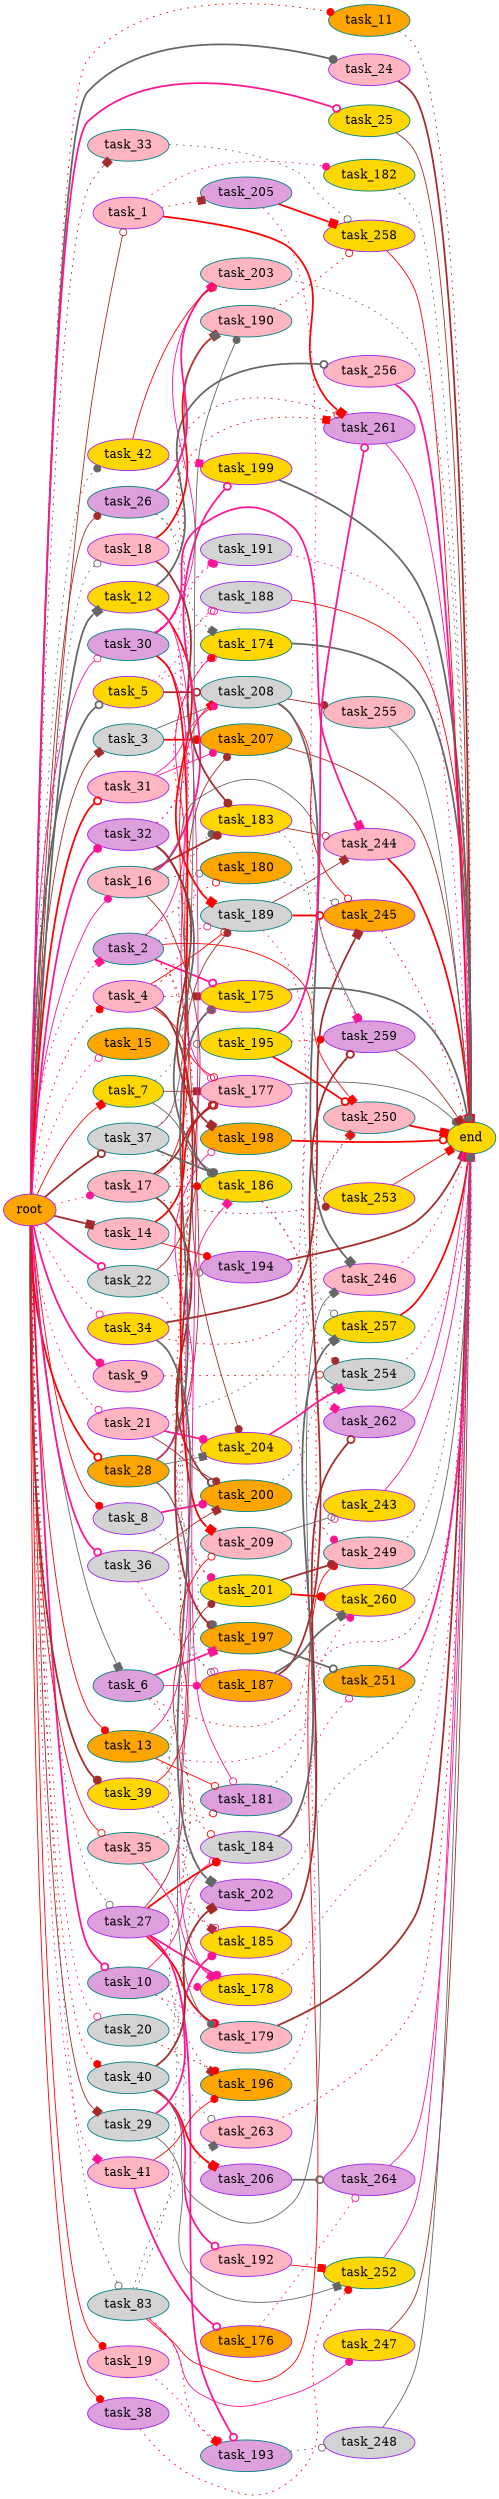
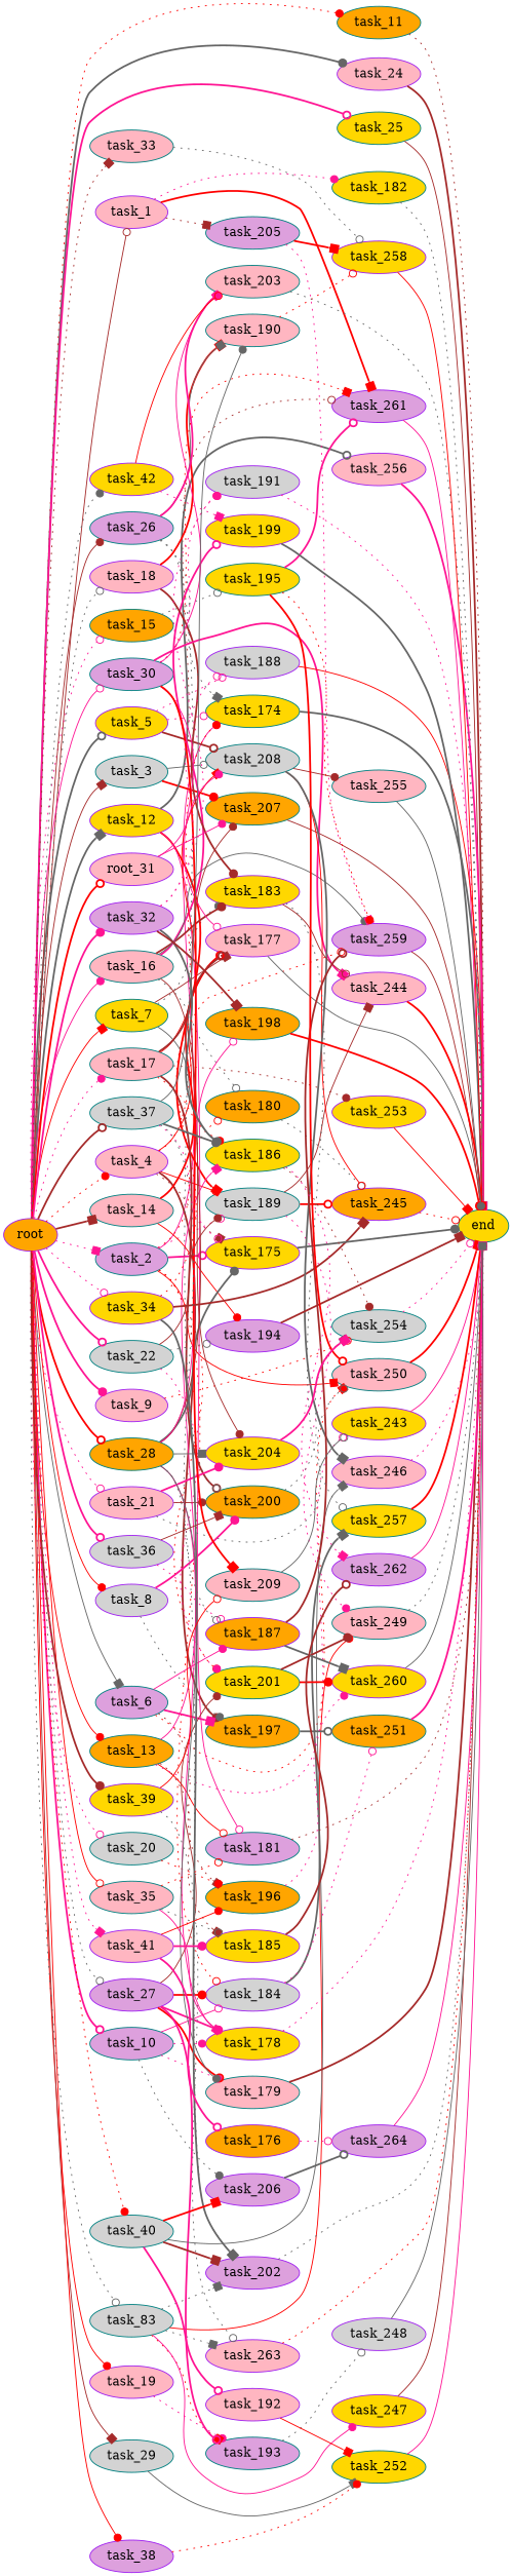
  digraph {
    rankdir=LR
    node [color=purple fillcolor=lightpink style=filled]
    edge [arrowhead=odot color=deeppink style=dotted]
    root [fillcolor=orange]
    task_1
    task_2 [color=teal fillcolor=plum]
    task_3 [color=teal fillcolor=lightgrey]
    task_4
    task_5 [fillcolor=gold]
    task_6 [color=teal fillcolor=plum]
    task_7 [color=teal fillcolor=gold]
    task_8 [fillcolor=lightgrey]
    task_9
    task_10 [color=teal fillcolor=plum]
    task_11 [color=teal fillcolor=orange]
    task_12 [fillcolor=gold]
    task_13 [color=teal fillcolor=orange]
    task_14 [color=teal]
    task_15 [color=teal fillcolor=orange]
    task_16 [color=teal]
    task_17 [color=teal]
    task_18
    task_19
    task_20 [color=teal fillcolor=lightgrey]
    task_21
    task_22 [color=teal fillcolor=lightgrey]
    n24 [color=teal fillcolor=lightgrey label=task_83]
    task_24
    task_25 [color=teal fillcolor=gold]
    task_26 [color=teal fillcolor=plum]
    task_27 [fillcolor=plum]
    task_28 [color=teal fillcolor=orange]
    task_29 [color=teal fillcolor=lightgrey]
    task_30 [color=teal fillcolor=plum]
-   task_31
+   task_31 [label=root_31]
    task_32 [fillcolor=plum]
    task_33 [color=teal]
    task_34 [fillcolor=gold]
    task_35 [color=teal]
    task_36 [fillcolor=lightgrey]
    task_37 [color=teal fillcolor=lightgrey]
    task_38 [fillcolor=plum]
    task_39 [fillcolor=gold]
    task_40 [color=teal fillcolor=lightgrey]
    task_41
    task_42 [fillcolor=gold]
    task_182 [color=teal fillcolor=gold]
    task_205 [color=teal fillcolor=plum]
    task_261 [fillcolor=plum]
    task_174 [color=teal fillcolor=gold]
    task_175 [fillcolor=gold]
    task_180 [color=teal fillcolor=orange]
    task_184 [fillcolor=lightgrey]
    task_189 [color=teal fillcolor=lightgrey]
    task_201 [color=teal fillcolor=gold]
    task_250 [color=teal]
    task_207 [color=teal fillcolor=orange]
    task_208 [color=teal fillcolor=lightgrey]
    task_177
    task_197 [color=teal fillcolor=orange]
    task_188 [fillcolor=lightgrey]
    task_187 [fillcolor=orange]
    task_196 [color=teal fillcolor=orange]
    task_183 [fillcolor=gold]
    task_186 [color=teal fillcolor=gold]
    task_200 [color=teal fillcolor=orange]
    task_254 [color=teal fillcolor=lightgrey]
    task_178 [fillcolor=gold]
    task_179 [color=teal]
    task_206 [fillcolor=plum]
    end [color=teal fillcolor=gold]
    task_181 [color=teal fillcolor=plum]
    task_256
    task_185 [fillcolor=gold]
    task_243 [fillcolor=gold]
    task_194 [fillcolor=plum]
    task_195 [color=teal fillcolor=gold]
    task_199 [fillcolor=gold]
    task_204 [fillcolor=gold]
    task_259 [fillcolor=plum]
    task_253 [fillcolor=gold]
    task_190 [color=teal]
    task_193 [color=teal fillcolor=plum]
    task_202 [fillcolor=plum]
    task_247 [fillcolor=gold]
    task_249 [color=teal]
    task_263
    task_203 [color=teal]
    task_198 [color=teal fillcolor=orange]
    task_252 [color=teal fillcolor=gold]
    task_191 [fillcolor=lightgrey]
    task_209 [color=teal]
    task_244
    task_258 [fillcolor=gold]
    task_245 [fillcolor=orange]
    task_192
    task_246
    task_176 [fillcolor=orange]
    task_257 [color=teal fillcolor=gold]
    task_251 [color=teal fillcolor=orange]
    task_260 [fillcolor=gold]
    task_255 [color=teal]
    task_262 [fillcolor=plum]
    task_264 [fillcolor=plum]
    task_248 [fillcolor=lightgrey]
    root -> task_1 [color=brown style=solid]
    root -> task_2 [arrowhead=box]
    root -> task_3 [arrowhead=box color=brown style=solid]
    root -> task_4 [arrowhead=dot color=red]
    root -> task_5 [color=gray40 style=bold]
    root -> task_6 [arrowhead=box color=gray40 style=solid]
    root -> task_7 [arrowhead=box color=red style=solid]
    root -> task_8 [arrowhead=dot color=red style=solid]
    root -> task_9 [arrowhead=dot style=bold]
    root -> task_10 [style=bold]
    root -> task_11 [arrowhead=dot color=red]
    root -> task_12 [arrowhead=box color=gray40 style=bold]
    root -> task_13 [arrowhead=dot color=red style=solid]
    root -> task_14 [arrowhead=box color=brown style=bold]
    root -> task_15
    root -> task_16 [arrowhead=dot style=solid]
    root -> task_17 [arrowhead=dot]
    root -> task_18 [color=gray40]
    root -> task_19 [arrowhead=dot color=red style=solid]
    root -> task_20
    root -> task_21
    root -> task_22 [style=bold]
    root -> n24 [color=gray40]
    root -> task_24 [arrowhead=dot color=gray40 style=bold]
    root -> task_25 [style=bold]
    root -> task_26 [arrowhead=dot color=brown style=solid]
    root -> task_27 [color=gray40]
    root -> task_28 [color=red style=bold]
    root -> task_29 [arrowhead=box color=brown style=solid]
    root -> task_30 [style=solid]
    root -> task_31 [color=red style=bold]
    root -> task_32 [arrowhead=dot style=bold]
    root -> task_33 [arrowhead=box color=brown]
    root -> task_34
    root -> task_35 [color=red style=solid]
    root -> task_36 [style=bold]
    root -> task_37 [color=brown style=bold]
    root -> task_38 [arrowhead=dot color=red style=solid]
    root -> task_39 [arrowhead=dot color=brown style=bold]
    root -> task_40 [arrowhead=dot color=red]
    root -> task_41 [arrowhead=box]
    root -> task_42 [arrowhead=dot color=gray40]
    task_1 -> task_182 [arrowhead=dot]
    task_1 -> task_205 [arrowhead=box color=brown]
    task_1 -> task_261 [arrowhead=box color=red style=bold]
    task_2 -> task_174 [style=solid]
    task_2 -> task_175 [style=bold]
    task_2 -> task_180 [color=red]
    task_2 -> task_184 [color=red]
    task_2 -> task_189
    task_2 -> task_201 [color=red]
    task_2 -> task_250 [arrowhead=box color=red style=solid]
    task_3 -> task_207 [arrowhead=dot color=red style=bold]
    task_3 -> task_208 [color=gray40 style=solid]
    task_4 -> task_174 [arrowhead=dot color=red]
    task_4 -> task_175 [arrowhead=box color=brown]
    task_4 -> task_189 [color=red style=solid]
    task_4 -> task_177 [color=red style=solid]
    task_4 -> task_197 [arrowhead=dot color=brown style=bold]
    task_5 -> task_174
    task_5 -> task_208 [color=brown style=bold]
    task_5 -> task_188
    task_6 -> task_250 [arrowhead=box color=red]
    task_6 -> task_197 [arrowhead=box style=bold]
    task_6 -> task_187 [arrowhead=dot style=solid]
    task_6 -> task_196 [arrowhead=box color=brown]
    task_7 -> task_177 [arrowhead=box color=brown style=solid]
    task_7 -> task_183 [arrowhead=dot color=gray40]
    task_7 -> task_186 [arrowhead=dot color=gray40 style=solid]
    task_8 -> task_197 [arrowhead=dot color=gray40]
    task_8 -> task_200 [arrowhead=dot style=bold]
    task_9 -> task_254 [color=red]
    task_10 -> task_184 [style=solid]
    task_10 -> task_178 [arrowhead=dot]
    task_10 -> task_179 [arrowhead=dot]
    task_10 -> task_206 [arrowhead=dot color=gray40]
    task_11 -> end [arrowhead=dot color=brown]
    task_12 -> task_261 [color=brown]
    task_12 -> task_189 [arrowhead=box color=red style=bold]
    task_12 -> task_181 [style=solid]
    task_12 -> task_256 [color=gray40 style=bold]
    task_13 -> task_186 [arrowhead=box style=solid]
    task_13 -> task_181 [color=red style=solid]
    task_13 -> task_185 [arrowhead=box color=brown]
    task_13 -> task_243
    task_14 -> task_177 [color=red style=bold]
    task_14 -> task_194 [arrowhead=dot color=red style=solid]
    task_15 -> task_195 [color=gray40]
    task_16 -> task_180 [color=gray40]
    task_16 -> task_183 [arrowhead=dot color=brown style=bold]
    task_16 -> task_199 [style=bold]
    task_16 -> task_204 [arrowhead=dot color=brown style=solid]
    task_16 -> task_259 [arrowhead=dot color=gray40 style=solid]
    task_17 -> task_208 [arrowhead=box color=red style=solid]
    task_17 -> task_177 [color=brown style=bold]
    task_17 -> task_186 [arrowhead=dot color=red]
    task_17 -> task_200 [color=brown style=bold]
    task_17 -> task_253 [arrowhead=dot color=brown]
    task_18 -> task_183 [arrowhead=dot color=brown style=bold]
    task_18 -> task_190 [arrowhead=box color=red style=bold]
    task_19 -> task_193 [arrowhead=dot]
    task_20 -> task_196 [arrowhead=dot color=red]
    task_21 -> task_250 [color=gray40]
    task_21 -> task_200 [arrowhead=dot color=brown style=solid]
    task_21 -> task_204 [arrowhead=dot style=bold]
    task_22 -> task_189 [arrowhead=dot color=brown style=solid]
    task_22 -> task_201 [arrowhead=dot]
    task_22 -> task_194 [color=gray40]
    n24 -> task_193 [arrowhead=box color=red]
    n24 -> task_202 [arrowhead=box color=gray40]
    n24 -> task_247 [arrowhead=dot style=solid]
    n24 -> task_249 [arrowhead=dot color=red style=solid]
    n24 -> task_263 [arrowhead=box color=gray40]
    task_24 -> end [color=brown style=bold]
    task_25 -> end [color=brown style=solid]
    task_26 -> task_174 [arrowhead=box color=gray40]
    task_26 -> task_200 [color=gray40]
    task_26 -> task_190 [arrowhead=box color=gray40 style=solid]
    task_26 -> task_203 [style=bold]
    task_27 -> task_184 [arrowhead=dot color=red style=bold]
    task_27 -> task_201 [arrowhead=dot color=brown style=solid]
    task_27 -> task_178 [arrowhead=dot style=bold]
    task_27 -> task_179 [color=red style=bold]
    task_27 -> task_193 [style=bold]
    task_28 -> task_175 [arrowhead=dot color=gray40 style=bold]
    task_28 -> task_207 [arrowhead=dot color=brown style=solid]
    task_28 -> task_178 [arrowhead=box style=solid]
    task_28 -> task_179 [arrowhead=dot color=gray40 style=solid]
    task_28 -> task_204 [arrowhead=box color=gray40 style=solid]
    task_28 -> task_202 [arrowhead=box color=gray40]
    task_28 -> task_198 [style=solid]
-   task_29 -> task_185 [arrowhead=dot style=bold]
+   task_41 -> task_185 [arrowhead=dot style=bold]
    task_29 -> task_252 [arrowhead=box color=gray40 style=solid]
    task_30 -> task_261 [arrowhead=box color=red]
    task_30 -> task_177 [style=solid]
    task_30 -> task_203 [arrowhead=box style=solid]
    task_30 -> task_191 [arrowhead=dot]
    task_30 -> task_209 [arrowhead=box color=red style=bold]
    task_30 -> task_244 [arrowhead=box style=bold]
    task_31 -> task_207 [arrowhead=dot style=solid]
    task_31 -> task_208 [arrowhead=dot style=solid]
    task_32 -> task_188
    task_32 -> task_186 [color=gray40 style=bold]
    task_32 -> task_198 [arrowhead=box color=brown style=bold]
    task_32 -> task_191 [arrowhead=dot]
    task_33 -> task_258 [color=gray40]
    task_34 -> task_259 [color=red]
    task_34 -> task_202 [arrowhead=box color=gray40 style=bold]
    task_34 -> task_245 [arrowhead=box color=brown style=bold]
    task_35 -> task_178 [arrowhead=dot style=solid]
    task_35 -> task_181 [color=red]
-   task_35 -> task_185
+   task_35 -> task_185 [color=gray40]
    task_36 -> task_187
    task_36 -> task_200 [arrowhead=box color=brown style=solid]
    task_37 -> task_175
    task_37 -> task_187 [color=gray40]
    task_37 -> task_186 [arrowhead=dot color=gray40 style=bold]
    task_37 -> task_190 [arrowhead=dot color=gray40 style=solid]
    task_38 -> task_252 [arrowhead=dot color=red]
    task_39 -> task_263 [color=gray40]
    task_39 -> task_209 [color=red style=solid]
    task_40 -> task_206 [arrowhead=box color=red style=bold]
    task_40 -> task_202 [arrowhead=box color=brown style=bold]
    task_40 -> task_192 [style=bold]
    task_40 -> task_246 [arrowhead=box color=gray40 style=solid]
    task_41 -> task_196 [arrowhead=dot color=red style=solid]
    task_41 -> task_176 [style=bold]
    task_42 -> task_199 [arrowhead=box]
    task_42 -> task_203 [color=red style=solid]
    task_182 -> end [arrowhead=box color=gray40]
    task_205 -> task_259 [arrowhead=box]
    task_205 -> task_258 [arrowhead=box color=red style=bold]
    task_261 -> end [arrowhead=dot style=solid]
    task_174 -> end [arrowhead=box color=gray40 style=bold]
    task_175 -> end [arrowhead=dot color=gray40 style=bold]
    task_180 -> task_245 [color=gray40]
    task_184 -> task_257 [arrowhead=box color=gray40 style=bold]
    task_184 -> task_251
    task_189 -> task_249 [arrowhead=dot]
    task_189 -> task_244 [arrowhead=box color=brown style=solid]
    task_189 -> task_245 [color=red style=bold]
    task_201 -> task_249 [arrowhead=dot color=brown style=bold]
    task_201 -> task_260 [arrowhead=dot color=red style=bold]
    task_250 -> end [arrowhead=box color=red style=bold]
    task_207 -> end [color=brown style=solid]
    task_208 -> task_245 [color=red style=solid]
    task_208 -> task_246 [arrowhead=box color=gray40 style=bold]
    task_208 -> task_255 [arrowhead=dot color=brown style=solid]
    task_177 -> end [arrowhead=dot color=gray40 style=solid]
    task_197 -> task_251 [color=gray40 style=bold]
    task_188 -> end [arrowhead=dot color=red style=solid]
    task_187 -> task_259 [color=brown style=bold]
    task_187 -> task_260 [arrowhead=box color=gray40 style=bold]
    task_196 -> task_260 [arrowhead=dot]
    task_183 -> task_244 [color=brown style=solid]
    task_183 -> task_257 [color=gray40]
    task_186 -> task_254 [arrowhead=dot color=brown]
    task_186 -> task_262 [arrowhead=box]
    task_200 -> task_254 [arrowhead=box color=gray40]
    task_254 -> end
    task_178 -> end [arrowhead=dot]
    task_179 -> end [color=brown style=bold]
    task_206 -> task_264 [color=gray40 style=bold]
    task_181 -> end [arrowhead=dot color=brown]
    task_256 -> end [arrowhead=box style=bold]
    task_185 -> task_262 [color=brown style=bold]
    task_243 -> end [arrowhead=box style=solid]
    task_194 -> end [arrowhead=box color=brown style=bold]
    task_195 -> task_261 [style=bold]
    task_195 -> task_250 [color=red style=bold]
    task_195 -> task_259 [arrowhead=dot color=red]
    task_199 -> end [color=gray40 style=bold]
    task_204 -> task_254 [arrowhead=box style=bold]
    task_259 -> end [arrowhead=box color=brown style=solid]
    task_253 -> end [arrowhead=box color=red style=solid]
    task_190 -> task_258 [color=red]
    task_193 -> task_248 [color=gray40]
    task_202 -> end [arrowhead=dot color=gray40]
    task_247 -> end [arrowhead=dot color=brown style=solid]
    task_249 -> end [color=gray40]
    task_263 -> end [arrowhead=box color=red]
    task_203 -> end [arrowhead=dot color=gray40]
    task_198 -> end [color=red style=bold]
    task_252 -> end [arrowhead=dot style=solid]
    task_191 -> end [arrowhead=box]
    task_209 -> task_243 [color=gray40 style=solid]
    task_244 -> end [arrowhead=dot color=red style=bold]
    task_258 -> end [arrowhead=box color=red style=solid]
    task_245 -> end [color=red]
    task_192 -> task_252 [arrowhead=box color=red style=solid]
    task_246 -> end [arrowhead=box]
    task_176 -> task_264
    task_257 -> end [arrowhead=box color=red style=bold]
    task_251 -> end [arrowhead=box style=bold]
    task_260 -> end [color=gray40 style=solid]
    task_255 -> end [arrowhead=dot color=gray40 style=solid]
    task_262 -> end [style=solid]
    task_264 -> end [arrowhead=dot style=solid]
    task_248 -> end [arrowhead=box color=gray40 style=solid]
  }
